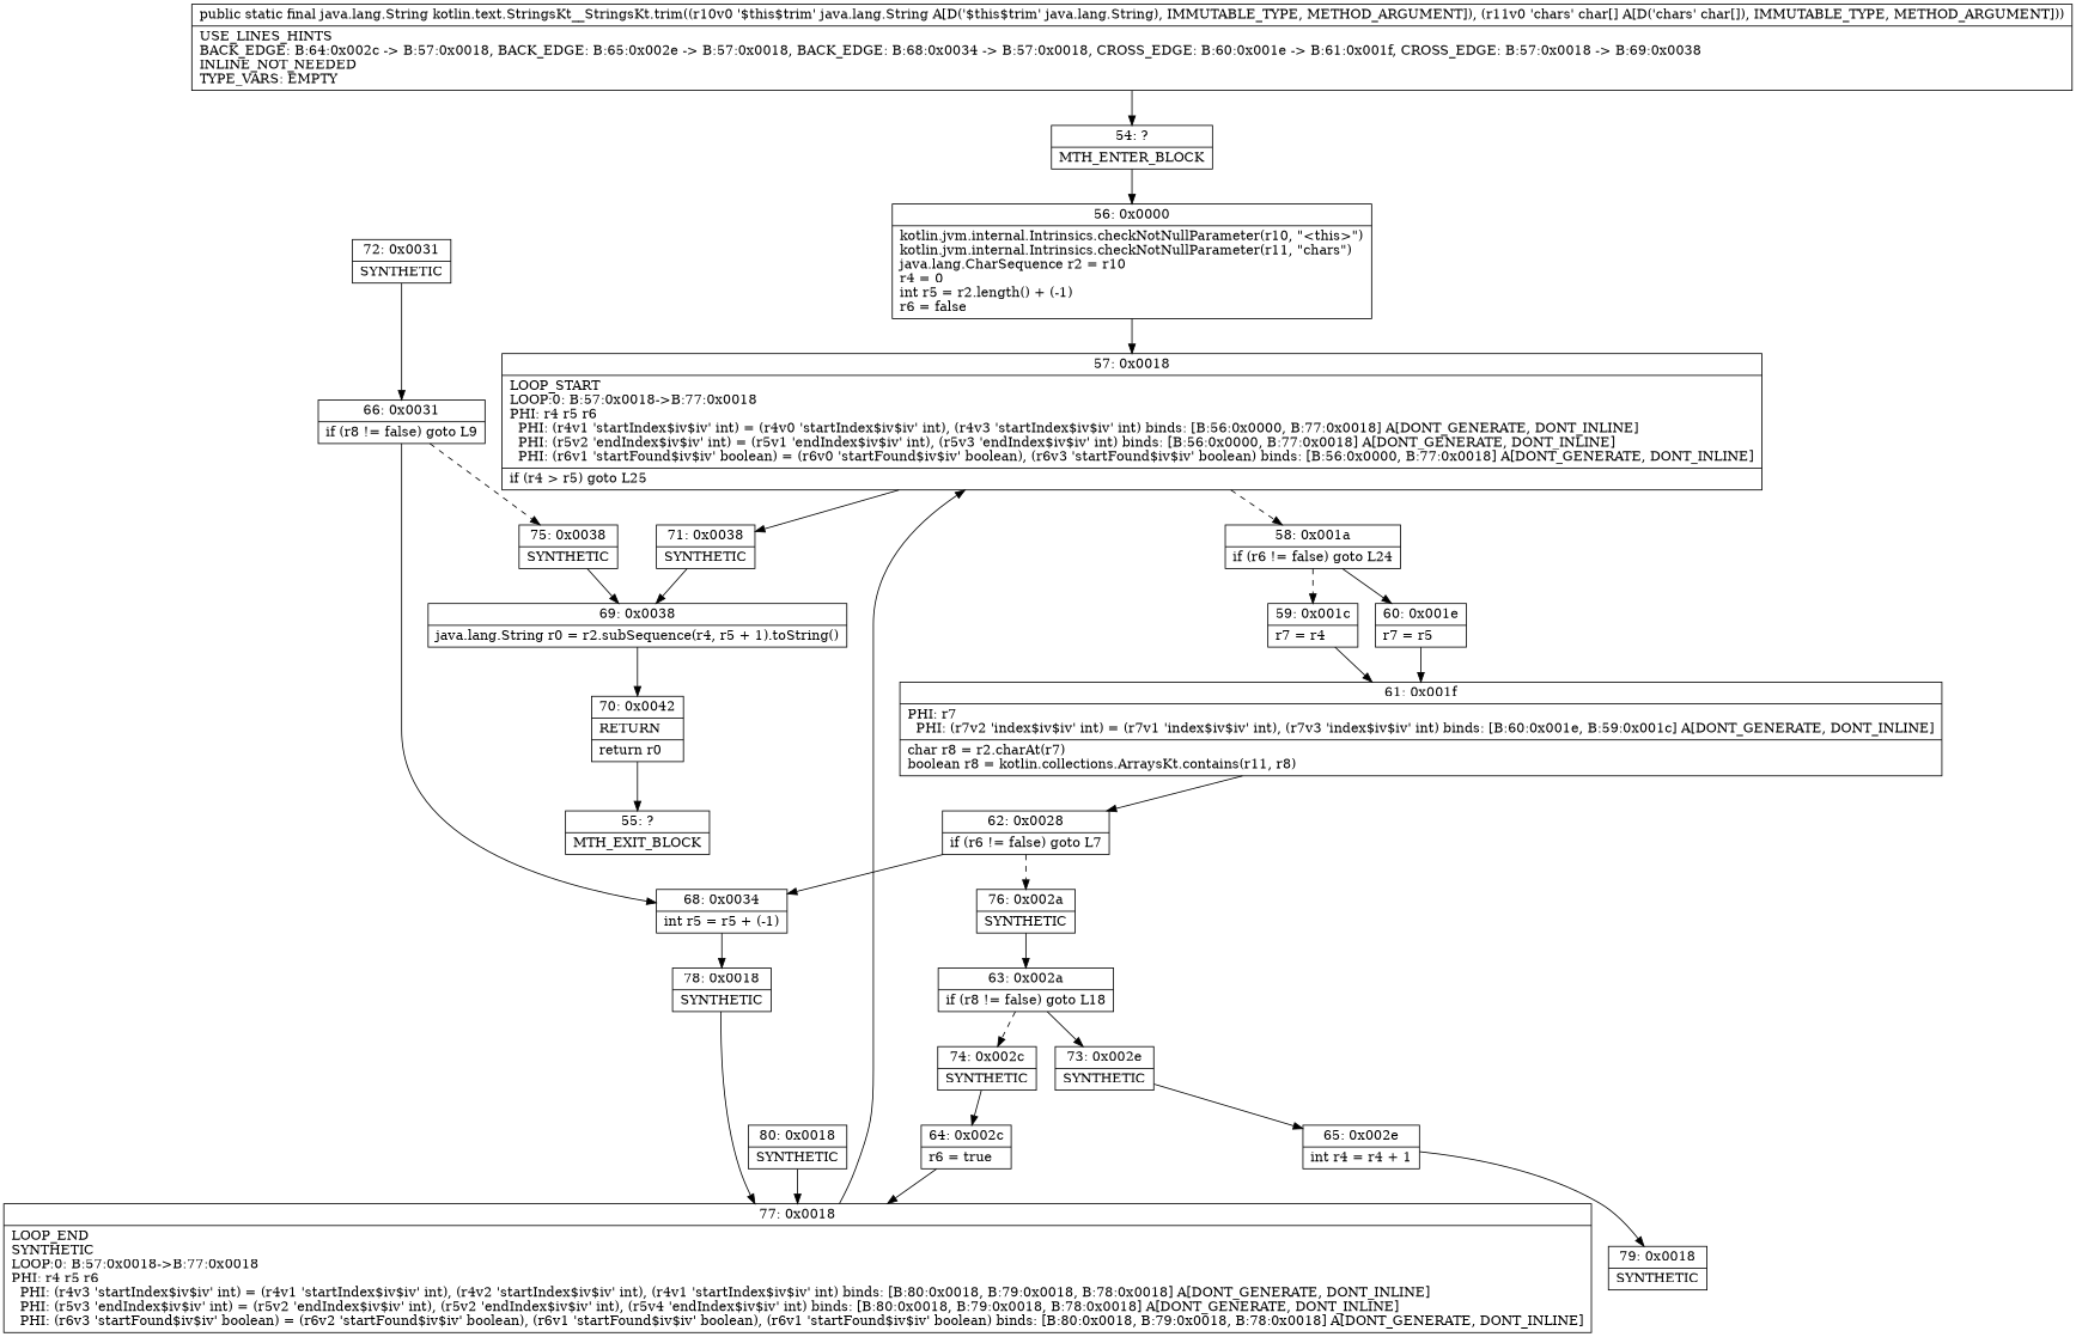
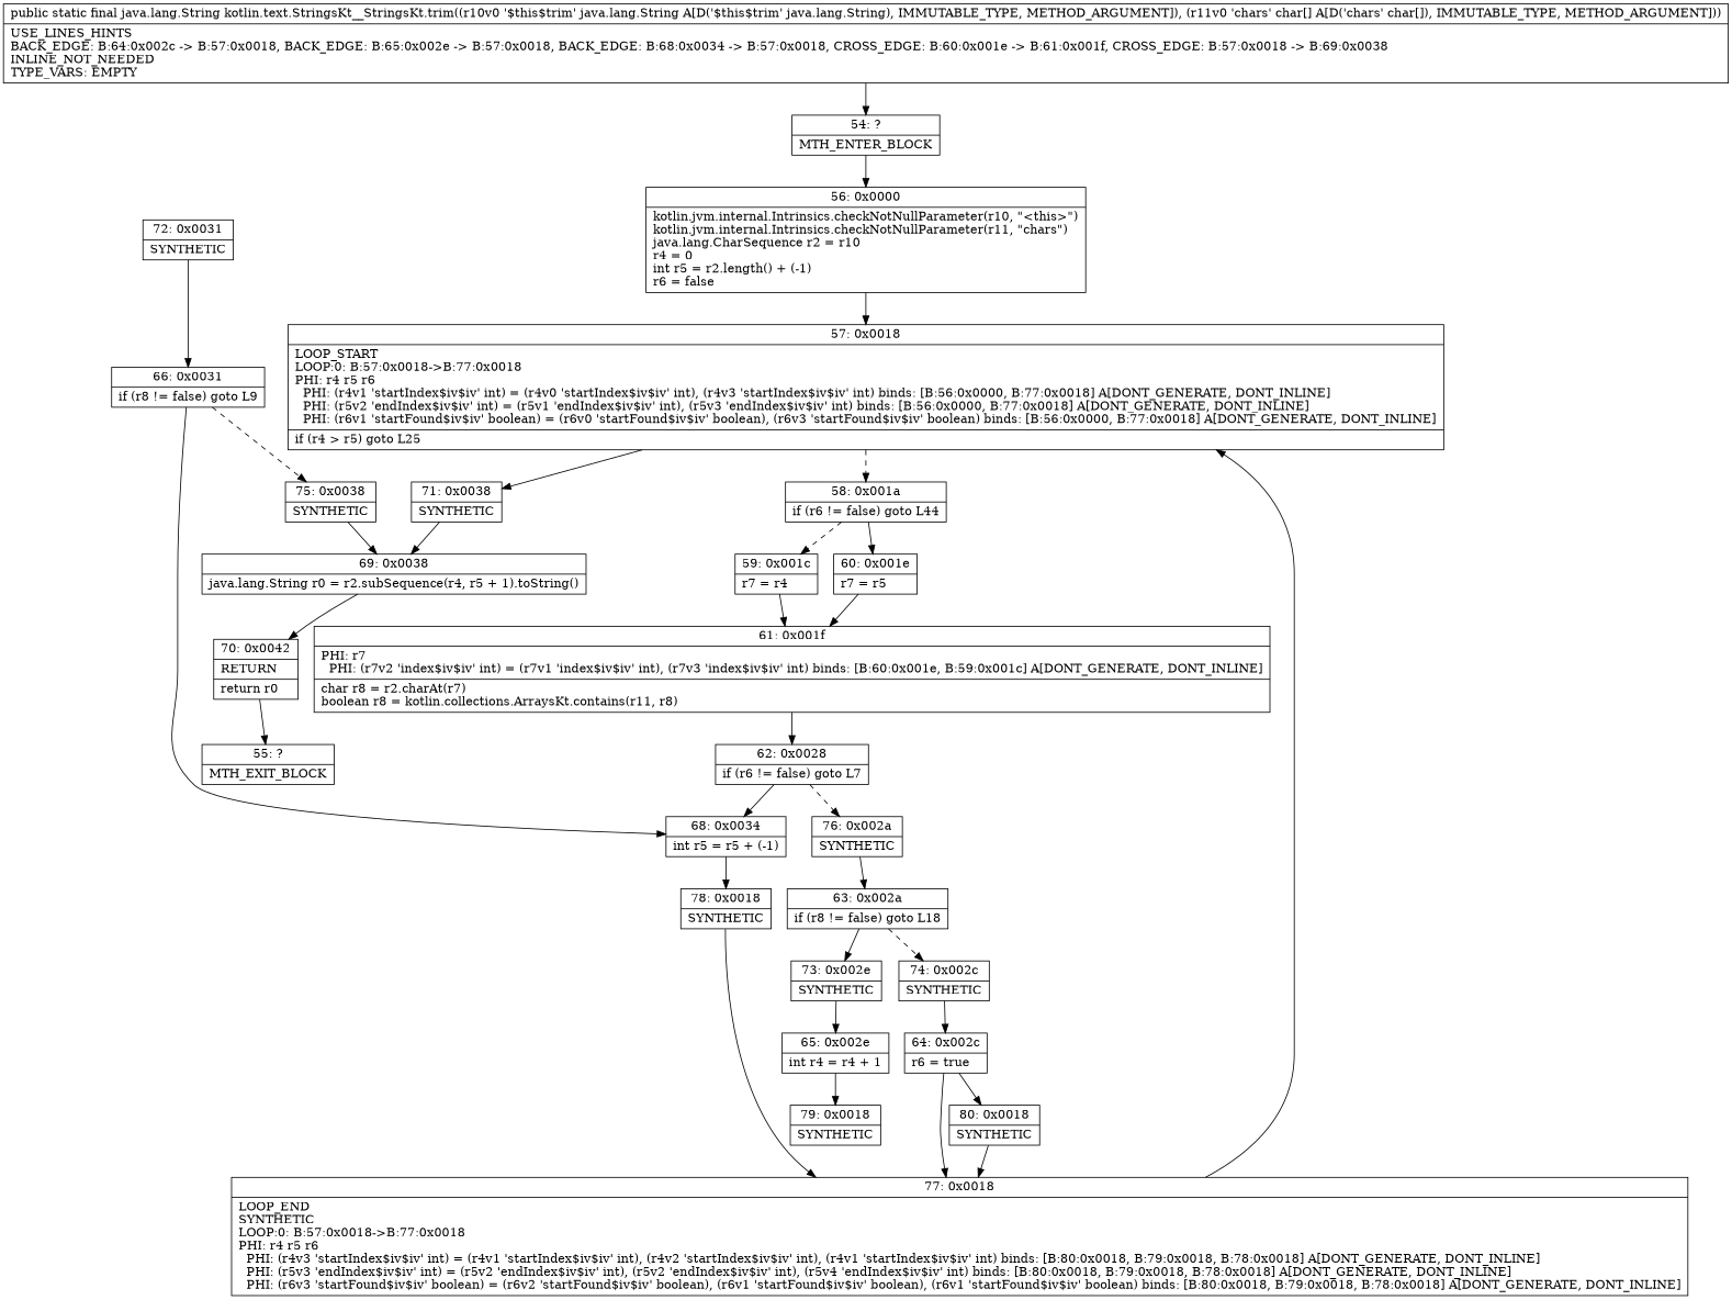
  digraph {
    node [shape=record]
    n1 [label="{54\:\ ?|MTH_ENTER_BLOCK\l}"]
    n2 [label="{56\:\ 0x0000|kotlin.jvm.internal.Intrinsics.checkNotNullParameter(r10, \"\<this\>\")\lkotlin.jvm.internal.Intrinsics.checkNotNullParameter(r11, \"chars\")\ljava.lang.CharSequence r2 = r10\lr4 = 0\lint r5 = r2.length() + (\-1)\lr6 = false\l}"]
    n3 [label="{57\:\ 0x0018|LOOP_START\lLOOP:0: B:57:0x0018\-\>B:77:0x0018\lPHI: r4 r5 r6 \l  PHI: (r4v1 'startIndex$iv$iv' int) = (r4v0 'startIndex$iv$iv' int), (r4v3 'startIndex$iv$iv' int) binds: [B:56:0x0000, B:77:0x0018] A[DONT_GENERATE, DONT_INLINE]\l  PHI: (r5v2 'endIndex$iv$iv' int) = (r5v1 'endIndex$iv$iv' int), (r5v3 'endIndex$iv$iv' int) binds: [B:56:0x0000, B:77:0x0018] A[DONT_GENERATE, DONT_INLINE]\l  PHI: (r6v1 'startFound$iv$iv' boolean) = (r6v0 'startFound$iv$iv' boolean), (r6v3 'startFound$iv$iv' boolean) binds: [B:56:0x0000, B:77:0x0018] A[DONT_GENERATE, DONT_INLINE]\l|if (r4 \> r5) goto L25\l}"]
-   n4 [label="{58\:\ 0x001a|if (r6 != false) goto L24\l}"]
+   n4 [label="{58\:\ 0x001a|if (r6 != false) goto L44\l}"]
    n5 [label="{71\:\ 0x0038|SYNTHETIC\l}"]
    n6 [label="{59\:\ 0x001c|r7 = r4\l}"]
    n7 [label="{60\:\ 0x001e|r7 = r5\l}"]
    n8 [label="{69\:\ 0x0038|java.lang.String r0 = r2.subSequence(r4, r5 + 1).toString()\l}"]
    n9 [label="{61\:\ 0x001f|PHI: r7 \l  PHI: (r7v2 'index$iv$iv' int) = (r7v1 'index$iv$iv' int), (r7v3 'index$iv$iv' int) binds: [B:60:0x001e, B:59:0x001c] A[DONT_GENERATE, DONT_INLINE]\l|char r8 = r2.charAt(r7)\lboolean r8 = kotlin.collections.ArraysKt.contains(r11, r8)\l}"]
    n10 [label="{62\:\ 0x0028|if (r6 != false) goto L7\l}"]
    n11 [label="{76\:\ 0x002a|SYNTHETIC\l}"]
    n12 [label="{68\:\ 0x0034|int r5 = r5 + (\-1)\l}"]
    n13 [label="{72\:\ 0x0031|SYNTHETIC\l}"]
    n14 [label="{66\:\ 0x0031|if (r8 != false) goto L9\l}"]
    n15 [label="{63\:\ 0x002a|if (r8 != false) goto L18\l}"]
    n16 [label="{75\:\ 0x0038|SYNTHETIC\l}"]
    n17 [label="{78\:\ 0x0018|SYNTHETIC\l}"]
    n18 [label="{77\:\ 0x0018|LOOP_END\lSYNTHETIC\lLOOP:0: B:57:0x0018\-\>B:77:0x0018\lPHI: r4 r5 r6 \l  PHI: (r4v3 'startIndex$iv$iv' int) = (r4v1 'startIndex$iv$iv' int), (r4v2 'startIndex$iv$iv' int), (r4v1 'startIndex$iv$iv' int) binds: [B:80:0x0018, B:79:0x0018, B:78:0x0018] A[DONT_GENERATE, DONT_INLINE]\l  PHI: (r5v3 'endIndex$iv$iv' int) = (r5v2 'endIndex$iv$iv' int), (r5v2 'endIndex$iv$iv' int), (r5v4 'endIndex$iv$iv' int) binds: [B:80:0x0018, B:79:0x0018, B:78:0x0018] A[DONT_GENERATE, DONT_INLINE]\l  PHI: (r6v3 'startFound$iv$iv' boolean) = (r6v2 'startFound$iv$iv' boolean), (r6v1 'startFound$iv$iv' boolean), (r6v1 'startFound$iv$iv' boolean) binds: [B:80:0x0018, B:79:0x0018, B:78:0x0018] A[DONT_GENERATE, DONT_INLINE]\l}"]
    n19 [label="{70\:\ 0x0042|RETURN\l|return r0\l}"]
    n20 [label="{55\:\ ?|MTH_EXIT_BLOCK\l}"]
    n21 [label="{73\:\ 0x002e|SYNTHETIC\l}"]
    n22 [label="{74\:\ 0x002c|SYNTHETIC\l}"]
    n23 [label="{65\:\ 0x002e|int r4 = r4 + 1\l}"]
    n24 [label="{64\:\ 0x002c|r6 = true\l}"]
    n25 [label="{79\:\ 0x0018|SYNTHETIC\l}"]
    n26 [label="{80\:\ 0x0018|SYNTHETIC\l}"]
    n27 [label="{public static final java.lang.String kotlin.text.StringsKt__StringsKt.trim((r10v0 '$this$trim' java.lang.String A[D('$this$trim' java.lang.String), IMMUTABLE_TYPE, METHOD_ARGUMENT]), (r11v0 'chars' char[] A[D('chars' char[]), IMMUTABLE_TYPE, METHOD_ARGUMENT]))  | USE_LINES_HINTS\lBACK_EDGE: B:64:0x002c \-\> B:57:0x0018, BACK_EDGE: B:65:0x002e \-\> B:57:0x0018, BACK_EDGE: B:68:0x0034 \-\> B:57:0x0018, CROSS_EDGE: B:60:0x001e \-\> B:61:0x001f, CROSS_EDGE: B:57:0x0018 \-\> B:69:0x0038\lINLINE_NOT_NEEDED\lTYPE_VARS: EMPTY\l}"]
    n1 -> n2
    n2 -> n3
    n3 -> n4 [style=dashed]
    n3 -> n5
    n4 -> n6 [style=dashed]
    n4 -> n7
    n5 -> n8
    n6 -> n9
    n7 -> n9
    n8 -> n19
    n9 -> n10
    n10 -> n11 [style=dashed]
    n10 -> n12
    n11 -> n15
    n12 -> n17
    n13 -> n14
    n14 -> n12
    n14 -> n16 [style=dashed]
    n15 -> n21
    n15 -> n22 [style=dashed]
    n16 -> n8
    n17 -> n18
    n18 -> n3
    n19 -> n20
    n21 -> n23
    n22 -> n24
    n23 -> n25
    n24 -> n18
+   n24 -> n26
    n26 -> n18
    n27 -> n1
  }
